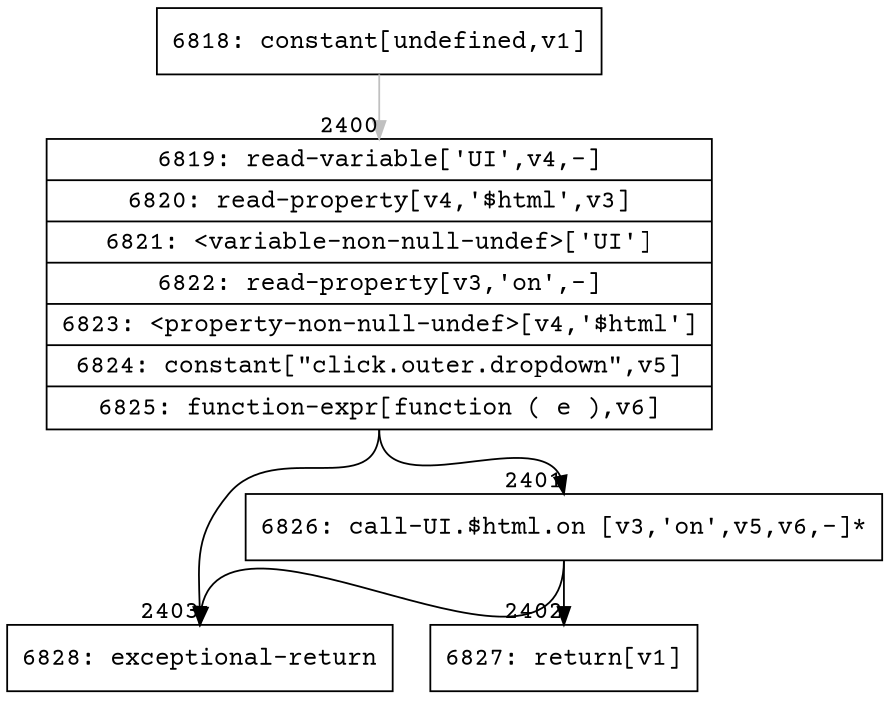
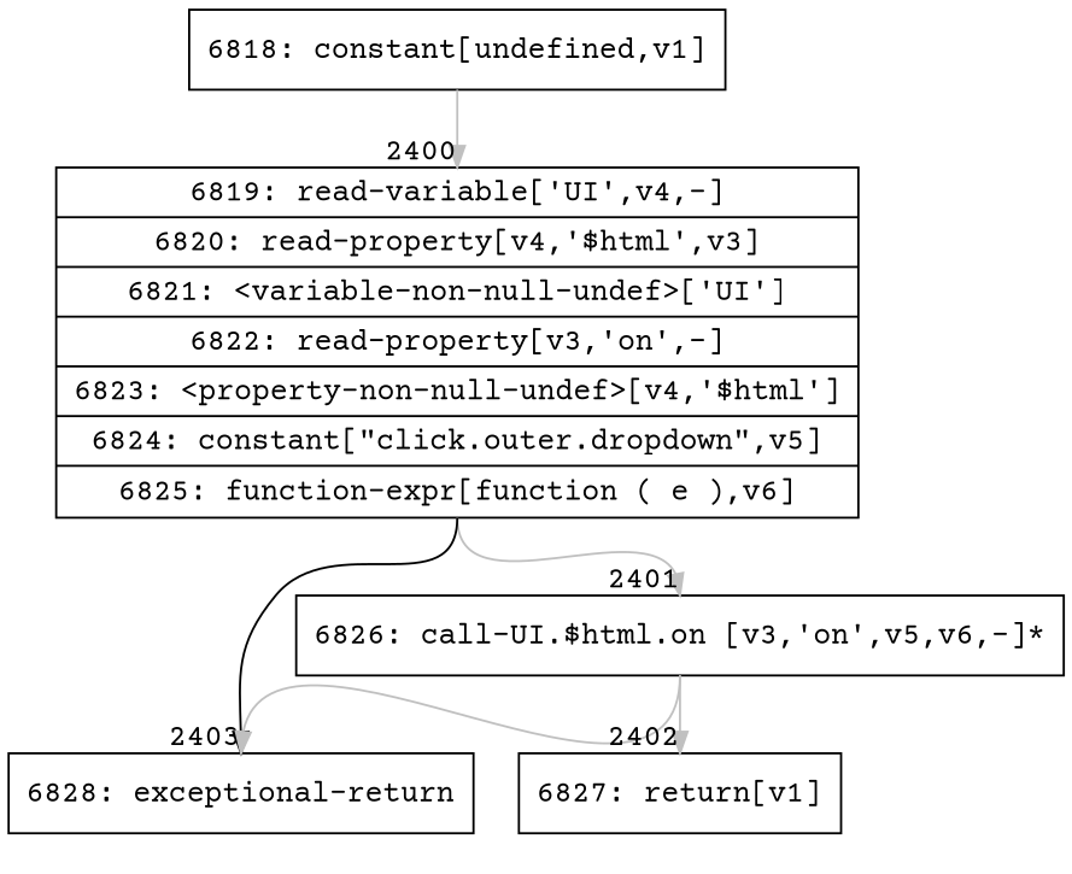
  digraph {
    fontname="Courier Prime"
    rankdir=TD
    node [fontname="Courier Prime" shape=record]
    edge [fontname="Courier Prime" headport=n tailport=s]
    n1 [label="{6818: constant[undefined,v1]}"]
    n2 [label="{6819: read-variable['UI',v4,-]|6820: read-property[v4,'$html',v3]|6821: \<variable-non-null-undef\>['UI']|6822: read-property[v3,'on',-]|6823: \<property-non-null-undef\>[v4,'$html']|6824: constant[\"click.outer.dropdown\",v5]|6825: function-expr[function ( e ),v6]}"]
    n3 [label="{6826: call-UI.$html.on [v3,'on',v5,v6,-]*}"]
    n4 [label="{6828: exceptional-return}"]
    n5 [label="{6827: return[v1]}"]
    n1 -> n2 [color=gray headlabel="      2400"]
-   n2 -> n3 [headlabel="      2401"]
+   n2 -> n3 [headlabel="      2401" color=gray]
    n2 -> n4 [color=black headlabel="      2403"]
-   n3 -> n4 [color=black]
-   n3 -> n5 [headlabel="      2402"]
+   n3 -> n4 [color=gray]
+   n3 -> n5 [headlabel="      2402" color=gray]
  }
